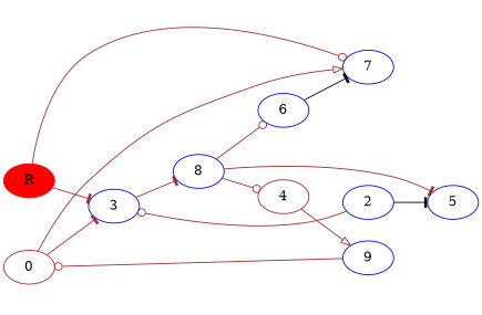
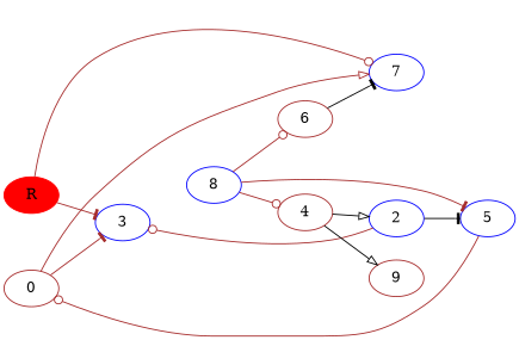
  digraph {
    rankdir=LR
    node [color=blue]
    edge [arrowhead=tee color=brown]
    n1 [color=brown label=0]
    3
    7
    8
    2
    5
-   6
+   6 [color=brown]
    4 [color=brown]
-   9
+   9 [color=brown]
    R [color=red fillcolor="#ff0000" style=filled]
    n1 -> 3
    n1 -> 7 [arrowhead=onormal]
-   3 -> 8
    8 -> 5
    8 -> 6 [arrowhead=odot]
    8 -> 4 [arrowhead=odot]
    2 -> 3 [arrowhead=odot]
    2 -> 5 [color=black]
-   9 -> n1 [arrowhead=odot]
+   5 -> n1 [arrowhead=odot]
    6 -> 7 [color=black]
-   4 -> 9 [arrowhead=onormal]
+   4 -> 2 [arrowhead=onormal color=black]
+   4 -> 9 [arrowhead=onormal color=black]
    R -> 3
    R -> 7 [arrowhead=odot]
  }
